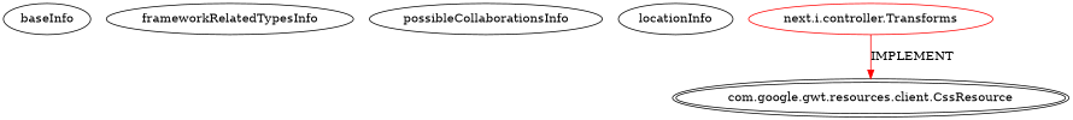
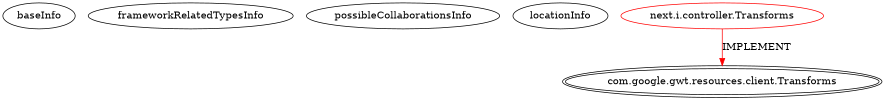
  digraph {
    baseInfo [category=extension_graph graphId=4150 isAnonymous=false possibleRelation=false]
    frameworkRelatedTypesInfo [0="com.google.gwt.resources.client.CssResource"]
    possibleCollaborationsInfo
    locationInfo [contextSignature=Transforms filePath="/nextinterfaces-next/next-master/src/next/i/controller/Transforms.java" graphId=4150 projectName="nextinterfaces-next"]
    n5 [color=red isFrameworkType=false label="next.i.controller.Transforms" vertexType=ROOT_CLIENT_CLASS_DECLARATION]
-   n6 [isFrameworkType=true label="com.google.gwt.resources.client.CssResource" peripheries=2 vertexType=FRAMEWORK_INTERFACE_TYPE]
+   n6 [isFrameworkType=true label="com.google.gwt.resources.client.Transforms" peripheries=2 vertexType=FRAMEWORK_INTERFACE_TYPE]
    n5 -> n6 [color=red label=IMPLEMENT]
  }
